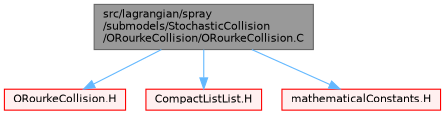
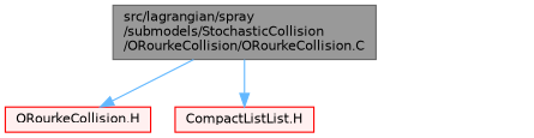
  digraph {
    node [color=red fillcolor="#FFF0F0" fontname=Helvetica fontsize=10 shape=box style=filled]
    edge [color=steelblue1 fontname=Helvetica fontsize=10 labelfontname=Helvetica labelfontsize=10 style=solid]
    n1 [color=gray40 fillcolor=grey60 fontcolor=black height=0.2 label="src/lagrangian/spray\l/submodels/StochasticCollision\l/ORourkeCollision/ORourkeCollision.C" width=0.4]
    n2 [height=0.2 label="ORourkeCollision.H" width=0.4]
    n3 [height=0.2 label="CompactListList.H" width=0.4]
-   n4 [height=0.2 label="mathematicalConstants.H" width=0.4]
    n1 -> n2
    n1 -> n3
-   n1 -> n4
  }
